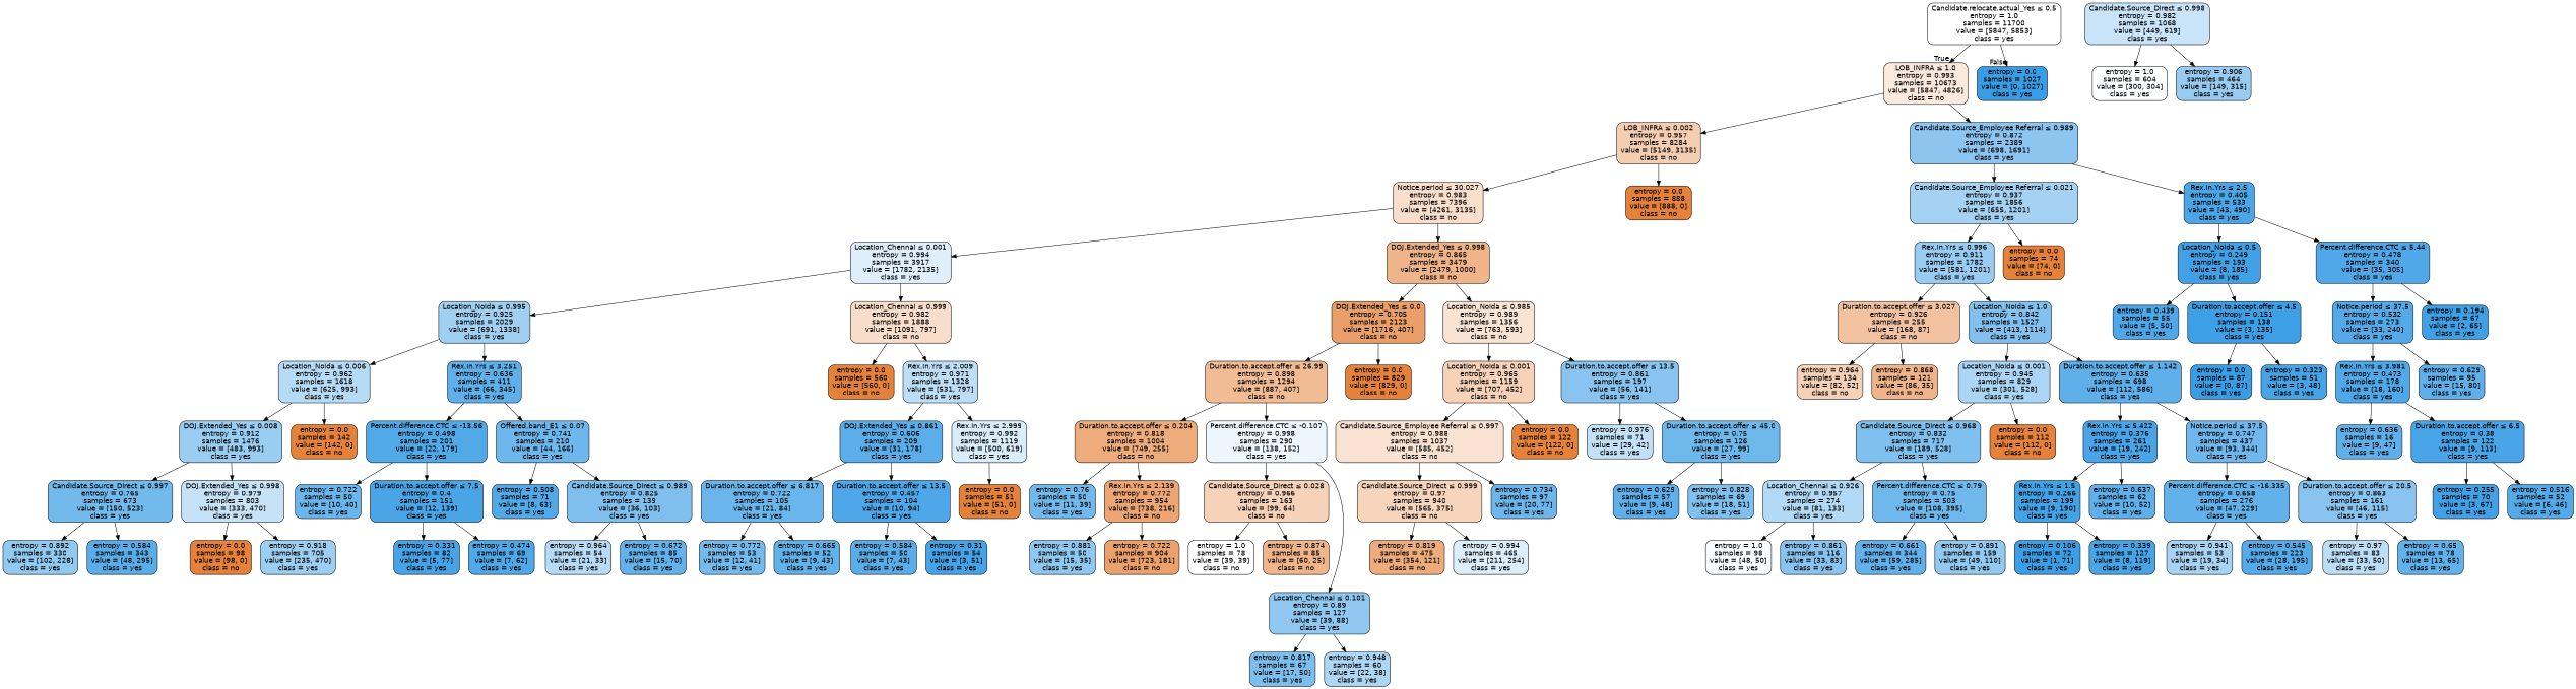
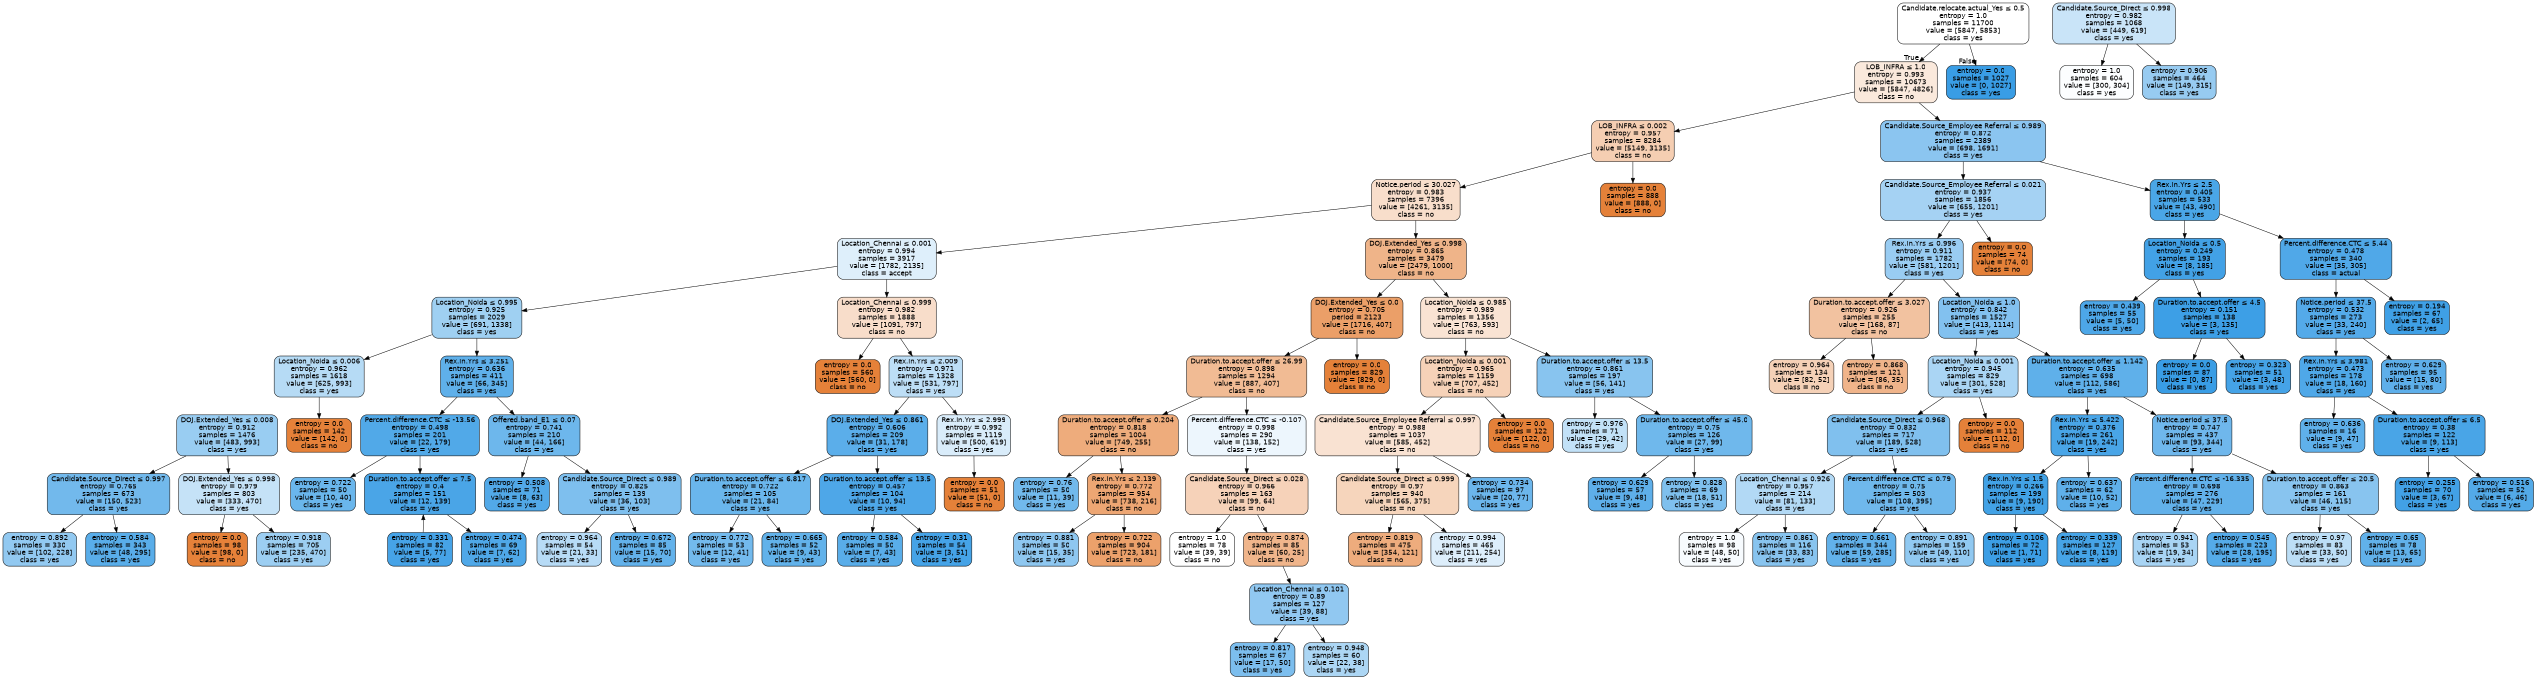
  digraph {
    node [color=black fillcolor="#e58139" fontname=helvetica shape=box style="filled, rounded"]
    edge [fontname=helvetica]
    n1 [fillcolor="#ffffff" label=<Candidate.relocate.actual_Yes &le; 0.5<br/>entropy = 1.0<br/>samples = 11700<br/>value = [5847, 5853]<br/>class = yes>]
    n2 [fillcolor="#fae9dc" label=<LOB_INFRA &le; 1.0<br/>entropy = 0.993<br/>samples = 10673<br/>value = [5847, 4826]<br/>class = no>]
    n3 [fillcolor="#399de5" label=<entropy = 0.0<br/>samples = 1027<br/>value = [0, 1027]<br/>class = yes>]
    n4 [fillcolor="#f5ceb2" label=<LOB_INFRA &le; 0.002<br/>entropy = 0.957<br/>samples = 8284<br/>value = [5149, 3135]<br/>class = no>]
    n5 [fillcolor="#8bc5f0" label=<Candidate.Source_Employee Referral &le; 0.989<br/>entropy = 0.872<br/>samples = 2389<br/>value = [698, 1691]<br/>class = yes>]
    n6 [fillcolor="#f8decb" label=<Notice.period &le; 30.027<br/>entropy = 0.983<br/>samples = 7396<br/>value = [4261, 3135]<br/>class = no>]
    n7 [label=<entropy = 0.0<br/>samples = 888<br/>value = [888, 0]<br/>class = no>]
    n8 [fillcolor="#a5d2f3" label=<Candidate.Source_Employee Referral &le; 0.021<br/>entropy = 0.937<br/>samples = 1856<br/>value = [655, 1201]<br/>class = yes>]
    n9 [fillcolor="#4aa6e7" label=<Rex.in.Yrs &le; 2.5<br/>entropy = 0.405<br/>samples = 533<br/>value = [43, 490]<br/>class = yes>]
-   n10 [fillcolor="#deeffb" label=<Location_Chennai &le; 0.001<br/>entropy = 0.994<br/>samples = 3917<br/>value = [1782, 2135]<br/>class = yes>]
+   n10 [fillcolor="#deeffb" label=<Location_Chennai &le; 0.001<br/>entropy = 0.994<br/>samples = 3917<br/>value = [1782, 2135]<br/>class = accept>]
    n11 [fillcolor="#efb489" label=<DOJ.Extended_Yes &le; 0.998<br/>entropy = 0.865<br/>samples = 3479<br/>value = [2479, 1000]<br/>class = no>]
    n12 [fillcolor="#9fd0f2" label=<Location_Noida &le; 0.995<br/>entropy = 0.925<br/>samples = 2029<br/>value = [691, 1338]<br/>class = yes>]
    n13 [fillcolor="#f8ddca" label=<Location_Chennai &le; 0.999<br/>entropy = 0.982<br/>samples = 1888<br/>value = [1091, 797]<br/>class = no>]
-   n14 [fillcolor="#eb9f68" label=<DOJ.Extended_Yes &le; 0.0<br/>entropy = 0.705<br/>samples = 2123<br/>value = [1716, 407]<br/>class = no>]
+   n14 [fillcolor="#eb9f68" label=<DOJ.Extended_Yes &le; 0.0<br/>entropy = 0.705<br/>period = 2123<br/>value = [1716, 407]<br/>class = no>]
    n15 [fillcolor="#f9e3d3" label=<Location_Noida &le; 0.985<br/>entropy = 0.989<br/>samples = 1356<br/>value = [763, 593]<br/>class = no>]
    n16 [fillcolor="#b6dbf5" label=<Location_Noida &le; 0.006<br/>entropy = 0.962<br/>samples = 1618<br/>value = [625, 993]<br/>class = yes>]
    n17 [fillcolor="#5fb0ea" label=<Rex.in.Yrs &le; 3.251<br/>entropy = 0.636<br/>samples = 411<br/>value = [66, 345]<br/>class = yes>]
    n18 [label=<entropy = 0.0<br/>samples = 560<br/>value = [560, 0]<br/>class = no>]
    n19 [fillcolor="#bddef6" label=<Rex.in.Yrs &le; 2.009<br/>entropy = 0.971<br/>samples = 1328<br/>value = [531, 797]<br/>class = yes>]
    n20 [fillcolor="#99cdf2" label=<DOJ.Extended_Yes &le; 0.008<br/>entropy = 0.912<br/>samples = 1476<br/>value = [483, 993]<br/>class = yes>]
    n21 [label=<entropy = 0.0<br/>samples = 142<br/>value = [142, 0]<br/>class = no>]
    n22 [fillcolor="#51a9e8" label=<Percent.difference.CTC &le; -13.56<br/>entropy = 0.498<br/>samples = 201<br/>value = [22, 179]<br/>class = yes>]
    n23 [fillcolor="#6db7ec" label=<Offered.band_E1 &le; 0.07<br/>entropy = 0.741<br/>samples = 210<br/>value = [44, 166]<br/>class = yes>]
    n24 [fillcolor="#72b9ec" label=<Candidate.Source_Direct &le; 0.997<br/>entropy = 0.765<br/>samples = 673<br/>value = [150, 523]<br/>class = yes>]
    n25 [fillcolor="#c5e2f7" label=<DOJ.Extended_Yes &le; 0.998<br/>entropy = 0.979<br/>samples = 803<br/>value = [333, 470]<br/>class = yes>]
    n26 [fillcolor="#92c9f1" label=<entropy = 0.892<br/>samples = 330<br/>value = [102, 228]<br/>class = yes>]
    n27 [fillcolor="#59ade9" label=<entropy = 0.584<br/>samples = 343<br/>value = [48, 295]<br/>class = yes>]
    n28 [label=<entropy = 0.0<br/>samples = 98<br/>value = [98, 0]<br/>class = no>]
    n29 [fillcolor="#9ccef2" label=<entropy = 0.918<br/>samples = 705<br/>value = [235, 470]<br/>class = yes>]
    n30 [fillcolor="#6ab6ec" label=<entropy = 0.722<br/>samples = 50<br/>value = [10, 40]<br/>class = yes>]
    n31 [fillcolor="#4aa5e7" label=<Duration.to.accept.offer &le; 7.5<br/>entropy = 0.4<br/>samples = 151<br/>value = [12, 139]<br/>class = yes>]
    n32 [fillcolor="#52a9e8" label=<entropy = 0.508<br/>samples = 71<br/>value = [8, 63]<br/>class = yes>]
    n33 [fillcolor="#7ebfee" label=<Candidate.Source_Direct &le; 0.989<br/>entropy = 0.825<br/>samples = 139<br/>value = [36, 103]<br/>class = yes>]
    n34 [fillcolor="#46a3e7" label=<entropy = 0.331<br/>samples = 82<br/>value = [5, 77]<br/>class = yes>]
    n35 [fillcolor="#4fa8e8" label=<entropy = 0.474<br/>samples = 69<br/>value = [7, 62]<br/>class = yes>]
    n36 [fillcolor="#b7dbf6" label=<entropy = 0.964<br/>samples = 54<br/>value = [21, 33]<br/>class = yes>]
    n37 [fillcolor="#63b2eb" label=<entropy = 0.672<br/>samples = 85<br/>value = [15, 70]<br/>class = yes>]
    n38 [fillcolor="#5baeea" label=<DOJ.Extended_Yes &le; 0.861<br/>entropy = 0.606<br/>samples = 209<br/>value = [31, 178]<br/>class = yes>]
    n39 [fillcolor="#d9ecfa" label=<Rex.in.Yrs &le; 2.999<br/>entropy = 0.992<br/>samples = 1119<br/>value = [500, 619]<br/>class = yes>]
    n40 [fillcolor="#6ab6ec" label=<Duration.to.accept.offer &le; 6.817<br/>entropy = 0.722<br/>samples = 105<br/>value = [21, 84]<br/>class = yes>]
    n41 [fillcolor="#4ea7e8" label=<Duration.to.accept.offer &le; 13.5<br/>entropy = 0.457<br/>samples = 104<br/>value = [10, 94]<br/>class = yes>]
    n42 [label=<entropy = 0.0<br/>samples = 51<br/>value = [51, 0]<br/>class = no>]
    n43 [fillcolor="#73baed" label=<entropy = 0.772<br/>samples = 53<br/>value = [12, 41]<br/>class = yes>]
    n44 [fillcolor="#62b2ea" label=<entropy = 0.665<br/>samples = 52<br/>value = [9, 43]<br/>class = yes>]
    n45 [fillcolor="#59ade9" label=<entropy = 0.584<br/>samples = 50<br/>value = [7, 43]<br/>class = yes>]
    n46 [fillcolor="#45a3e7" label=<entropy = 0.31<br/>samples = 54<br/>value = [3, 51]<br/>class = yes>]
    n47 [fillcolor="#c9e4f8" label=<Candidate.Source_Direct &le; 0.998<br/>entropy = 0.982<br/>samples = 1068<br/>value = [449, 619]<br/>class = yes>]
    n48 [fillcolor="#fcfeff" label=<entropy = 1.0<br/>samples = 604<br/>value = [300, 304]<br/>class = yes>]
    n49 [fillcolor="#97cbf1" label=<entropy = 0.906<br/>samples = 464<br/>value = [149, 315]<br/>class = yes>]
    n50 [fillcolor="#f1bb94" label=<Duration.to.accept.offer &le; 26.99<br/>entropy = 0.898<br/>samples = 1294<br/>value = [887, 407]<br/>class = no>]
    n51 [label=<entropy = 0.0<br/>samples = 829<br/>value = [829, 0]<br/>class = no>]
    n52 [fillcolor="#f6d2b8" label=<Location_Noida &le; 0.001<br/>entropy = 0.965<br/>samples = 1159<br/>value = [707, 452]<br/>class = no>]
    n53 [fillcolor="#88c4ef" label=<Duration.to.accept.offer &le; 13.5<br/>entropy = 0.861<br/>samples = 197<br/>value = [56, 141]<br/>class = yes>]
    n54 [fillcolor="#eeac7c" label=<Duration.to.accept.offer &le; 0.204<br/>entropy = 0.818<br/>samples = 1004<br/>value = [749, 255]<br/>class = no>]
    n55 [fillcolor="#edf6fd" label=<Percent.difference.CTC &le; -0.107<br/>entropy = 0.998<br/>samples = 290<br/>value = [138, 152]<br/>class = yes>]
    n56 [fillcolor="#71b9ec" label=<entropy = 0.76<br/>samples = 50<br/>value = [11, 39]<br/>class = yes>]
    n57 [fillcolor="#eda673" label=<Rex.in.Yrs &le; 2.139<br/>entropy = 0.772<br/>samples = 954<br/>value = [738, 216]<br/>class = no>]
    n58 [fillcolor="#f6d2b9" label=<Candidate.Source_Direct &le; 0.028<br/>entropy = 0.966<br/>samples = 163<br/>value = [99, 64]<br/>class = no>]
    n59 [fillcolor="#91c8f1" label=<Location_Chennai &le; 0.101<br/>entropy = 0.89<br/>samples = 127<br/>value = [39, 88]<br/>class = yes>]
    n60 [fillcolor="#8ec7f0" label=<entropy = 0.881<br/>samples = 50<br/>value = [15, 35]<br/>class = yes>]
    n61 [fillcolor="#eca16b" label=<entropy = 0.722<br/>samples = 904<br/>value = [723, 181]<br/>class = no>]
    n62 [fillcolor="#ffffff" label=<entropy = 1.0<br/>samples = 78<br/>value = [39, 39]<br/>class = no>]
    n63 [fillcolor="#f0b58b" label=<entropy = 0.874<br/>samples = 85<br/>value = [60, 25]<br/>class = no>]
    n64 [fillcolor="#7cbeee" label=<entropy = 0.817<br/>samples = 67<br/>value = [17, 50]<br/>class = yes>]
    n65 [fillcolor="#acd6f4" label=<entropy = 0.948<br/>samples = 60<br/>value = [22, 38]<br/>class = yes>]
    n66 [fillcolor="#f9e2d2" label=<Candidate.Source_Employee Referral &le; 0.997<br/>entropy = 0.988<br/>samples = 1037<br/>value = [585, 452]<br/>class = no>]
    n67 [label=<entropy = 0.0<br/>samples = 122<br/>value = [122, 0]<br/>class = no>]
    n68 [fillcolor="#c2e1f7" label=<entropy = 0.976<br/>samples = 71<br/>value = [29, 42]<br/>class = yes>]
    n69 [fillcolor="#6fb8ec" label=<Duration.to.accept.offer &le; 45.0<br/>entropy = 0.75<br/>samples = 126<br/>value = [27, 99]<br/>class = yes>]
    n70 [fillcolor="#f6d5bc" label=<Candidate.Source_Direct &le; 0.999<br/>entropy = 0.97<br/>samples = 940<br/>value = [565, 375]<br/>class = no>]
    n71 [fillcolor="#6cb6ec" label=<entropy = 0.734<br/>samples = 97<br/>value = [20, 77]<br/>class = yes>]
    n72 [fillcolor="#eeac7d" label=<entropy = 0.819<br/>samples = 475<br/>value = [354, 121]<br/>class = no>]
    n73 [fillcolor="#ddeefb" label=<entropy = 0.994<br/>samples = 465<br/>value = [211, 254]<br/>class = yes>]
    n74 [fillcolor="#5eafea" label=<entropy = 0.629<br/>samples = 57<br/>value = [9, 48]<br/>class = yes>]
    n75 [fillcolor="#7fc0ee" label=<entropy = 0.828<br/>samples = 69<br/>value = [18, 51]<br/>class = yes>]
    n76 [fillcolor="#99ccf2" label=<Rex.in.Yrs &le; 0.996<br/>entropy = 0.911<br/>samples = 1782<br/>value = [581, 1201]<br/>class = yes>]
    n77 [label=<entropy = 0.0<br/>samples = 74<br/>value = [74, 0]<br/>class = no>]
    n78 [fillcolor="#42a1e6" label=<Location_Noida &le; 0.5<br/>entropy = 0.249<br/>samples = 193<br/>value = [8, 185]<br/>class = yes>]
-   n79 [fillcolor="#50a8e8" label=<Percent.difference.CTC &le; 5.44<br/>entropy = 0.478<br/>samples = 340<br/>value = [35, 305]<br/>class = yes>]
+   n79 [fillcolor="#50a8e8" label=<Percent.difference.CTC &le; 5.44<br/>entropy = 0.478<br/>samples = 340<br/>value = [35, 305]<br/>class = actual>]
    n80 [fillcolor="#f2c2a0" label=<Duration.to.accept.offer &le; 3.027<br/>entropy = 0.926<br/>samples = 255<br/>value = [168, 87]<br/>class = no>]
    n81 [fillcolor="#82c1ef" label=<Location_Noida &le; 1.0<br/>entropy = 0.842<br/>samples = 1527<br/>value = [413, 1114]<br/>class = yes>]
    n82 [fillcolor="#f5d1b7" label=<entropy = 0.964<br/>samples = 134<br/>value = [82, 52]<br/>class = no>]
    n83 [fillcolor="#f0b48a" label=<entropy = 0.868<br/>samples = 121<br/>value = [86, 35]<br/>class = no>]
    n84 [fillcolor="#aad5f4" label=<Location_Noida &le; 0.001<br/>entropy = 0.945<br/>samples = 829<br/>value = [301, 528]<br/>class = yes>]
    n85 [fillcolor="#5fb0ea" label=<Duration.to.accept.offer &le; 1.142<br/>entropy = 0.635<br/>samples = 698<br/>value = [112, 586]<br/>class = yes>]
    n86 [fillcolor="#80c0ee" label=<Candidate.Source_Direct &le; 0.968<br/>entropy = 0.832<br/>samples = 717<br/>value = [189, 528]<br/>class = yes>]
    n87 [label=<entropy = 0.0<br/>samples = 112<br/>value = [112, 0]<br/>class = no>]
    n88 [fillcolor="#49a5e7" label=<Rex.in.Yrs &le; 5.422<br/>entropy = 0.376<br/>samples = 261<br/>value = [19, 242]<br/>class = yes>]
    n89 [fillcolor="#6fb7ec" label=<Notice.period &le; 37.5<br/>entropy = 0.747<br/>samples = 437<br/>value = [93, 344]<br/>class = yes>]
-   n90 [fillcolor="#b2d9f5" label=<Location_Chennai &le; 0.926<br/>entropy = 0.957<br/>samples = 274<br/>value = [81, 133]<br/>class = yes>]
+   n90 [fillcolor="#b2d9f5" label=<Location_Chennai &le; 0.926<br/>entropy = 0.957<br/>samples = 214<br/>value = [81, 133]<br/>class = yes>]
    n91 [fillcolor="#6fb8ec" label=<Percent.difference.CTC &le; 0.79<br/>entropy = 0.75<br/>samples = 503<br/>value = [108, 395]<br/>class = yes>]
    n92 [fillcolor="#f7fbfe" label=<entropy = 1.0<br/>samples = 98<br/>value = [48, 50]<br/>class = yes>]
    n93 [fillcolor="#88c4ef" label=<entropy = 0.861<br/>samples = 116<br/>value = [33, 83]<br/>class = yes>]
    n94 [fillcolor="#62b1ea" label=<entropy = 0.661<br/>samples = 344<br/>value = [59, 285]<br/>class = yes>]
    n95 [fillcolor="#91c9f1" label=<entropy = 0.891<br/>samples = 159<br/>value = [49, 110]<br/>class = yes>]
    n96 [fillcolor="#42a2e6" label=<Rex.in.Yrs &le; 1.5<br/>entropy = 0.266<br/>samples = 199<br/>value = [9, 190]<br/>class = yes>]
    n97 [fillcolor="#5fb0ea" label=<entropy = 0.637<br/>samples = 62<br/>value = [10, 52]<br/>class = yes>]
-   n98 [fillcolor="#62b1ea" label=<Percent.difference.CTC &le; -16.335<br/>entropy = 0.658<br/>samples = 276<br/>value = [47, 229]<br/>class = yes>]
+   n98 [fillcolor="#62b1ea" label=<Percent.difference.CTC &le; -16.335<br/>entropy = 0.698<br/>samples = 276<br/>value = [47, 229]<br/>class = yes>]
    n99 [fillcolor="#88c4ef" label=<Duration.to.accept.offer &le; 20.5<br/>entropy = 0.863<br/>samples = 161<br/>value = [46, 115]<br/>class = yes>]
    n100 [fillcolor="#3c9ee5" label=<entropy = 0.106<br/>samples = 72<br/>value = [1, 71]<br/>class = yes>]
    n101 [fillcolor="#46a4e7" label=<entropy = 0.339<br/>samples = 127<br/>value = [8, 119]<br/>class = yes>]
    n102 [fillcolor="#a8d4f4" label=<entropy = 0.941<br/>samples = 53<br/>value = [19, 34]<br/>class = yes>]
    n103 [fillcolor="#55abe9" label=<entropy = 0.545<br/>samples = 223<br/>value = [28, 195]<br/>class = yes>]
    n104 [fillcolor="#bcdef6" label=<entropy = 0.97<br/>samples = 83<br/>value = [33, 50]<br/>class = yes>]
    n105 [fillcolor="#61b1ea" label=<entropy = 0.65<br/>samples = 78<br/>value = [13, 65]<br/>class = yes>]
    n106 [fillcolor="#4da7e8" label=<entropy = 0.439<br/>samples = 55<br/>value = [5, 50]<br/>class = yes>]
    n107 [fillcolor="#3d9fe6" label=<Duration.to.accept.offer &le; 4.5<br/>entropy = 0.151<br/>samples = 138<br/>value = [3, 135]<br/>class = yes>]
    n108 [fillcolor="#54aae9" label=<Notice.period &le; 37.5<br/>entropy = 0.532<br/>samples = 273<br/>value = [33, 240]<br/>class = yes>]
    n109 [fillcolor="#3fa0e6" label=<entropy = 0.194<br/>samples = 67<br/>value = [2, 65]<br/>class = yes>]
    n110 [fillcolor="#399de5" label=<entropy = 0.0<br/>samples = 87<br/>value = [0, 87]<br/>class = yes>]
    n111 [fillcolor="#45a3e7" label=<entropy = 0.323<br/>samples = 51<br/>value = [3, 48]<br/>class = yes>]
    n112 [fillcolor="#4fa8e8" label=<Rex.in.Yrs &le; 3.981<br/>entropy = 0.473<br/>samples = 178<br/>value = [18, 160]<br/>class = yes>]
    n113 [fillcolor="#5eafea" label=<entropy = 0.629<br/>samples = 95<br/>value = [15, 80]<br/>class = yes>]
    n114 [fillcolor="#5fb0ea" label=<entropy = 0.636<br/>samples = 16<br/>value = [9, 47]<br/>class = yes>]
    n115 [fillcolor="#49a5e7" label=<Duration.to.accept.offer &le; 6.5<br/>entropy = 0.38<br/>samples = 122<br/>value = [9, 113]<br/>class = yes>]
    n116 [fillcolor="#42a1e6" label=<entropy = 0.255<br/>samples = 70<br/>value = [3, 67]<br/>class = yes>]
    n117 [fillcolor="#53aae8" label=<entropy = 0.516<br/>samples = 52<br/>value = [6, 46]<br/>class = yes>]
    n1 -> n2 [headlabel=True labelangle=45 labeldistance=2.5]
    n1 -> n3 [headlabel=False labelangle=-45 labeldistance=2.5]
    n2 -> n4
    n2 -> n5
    n4 -> n6
    n4 -> n7
    n5 -> n8
    n5 -> n9
    n6 -> n10
    n6 -> n11
    n8 -> n76
    n8 -> n77
    n9 -> n78
    n9 -> n79
    n10 -> n12
    n10 -> n13
    n11 -> n14
    n11 -> n15
    n12 -> n16
    n12 -> n17
    n13 -> n18
    n13 -> n19
    n14 -> n50
    n14 -> n51
    n15 -> n52
    n15 -> n53
-   n16 -> n20
    n16 -> n21
    n17 -> n22
    n17 -> n23
    n19 -> n38
    n19 -> n39
    n20 -> n24
    n20 -> n25
    n22 -> n30
    n22 -> n31
    n23 -> n32
    n23 -> n33
    n24 -> n26
    n24 -> n27
    n25 -> n28
    n25 -> n29
-   n31 -> n34
+   n34 -> n31
    n31 -> n35
    n33 -> n36
    n33 -> n37
    n38 -> n40
    n38 -> n41
    n39 -> n42
    n40 -> n43
    n40 -> n44
    n41 -> n45
    n41 -> n46
    n47 -> n48
    n47 -> n49
    n50 -> n54
    n50 -> n55
    n52 -> n66
    n52 -> n67
    n53 -> n68
    n53 -> n69
    n54 -> n56
    n54 -> n57
    n55 -> n58
-   n55 -> n59
+   n63 -> n59
    n57 -> n60
    n57 -> n61
    n58 -> n62
    n58 -> n63
    n59 -> n64
    n59 -> n65
    n66 -> n70
    n66 -> n71
    n69 -> n74
    n69 -> n75
    n70 -> n72
    n70 -> n73
    n76 -> n80
    n76 -> n81
    n78 -> n106
    n78 -> n107
    n79 -> n108
    n79 -> n109
    n80 -> n82
    n80 -> n83
    n81 -> n84
    n81 -> n85
    n84 -> n86
    n84 -> n87
    n85 -> n88
    n85 -> n89
    n86 -> n90
    n86 -> n91
    n88 -> n96
    n88 -> n97
    n89 -> n98
    n89 -> n99
    n90 -> n92
    n90 -> n93
    n91 -> n94
    n91 -> n95
    n96 -> n100
    n96 -> n101
    n98 -> n102
    n98 -> n103
    n99 -> n104
    n99 -> n105
    n107 -> n110
    n107 -> n111
    n108 -> n112
    n108 -> n113
    n112 -> n114
    n112 -> n115
    n115 -> n116
    n115 -> n117
  }
